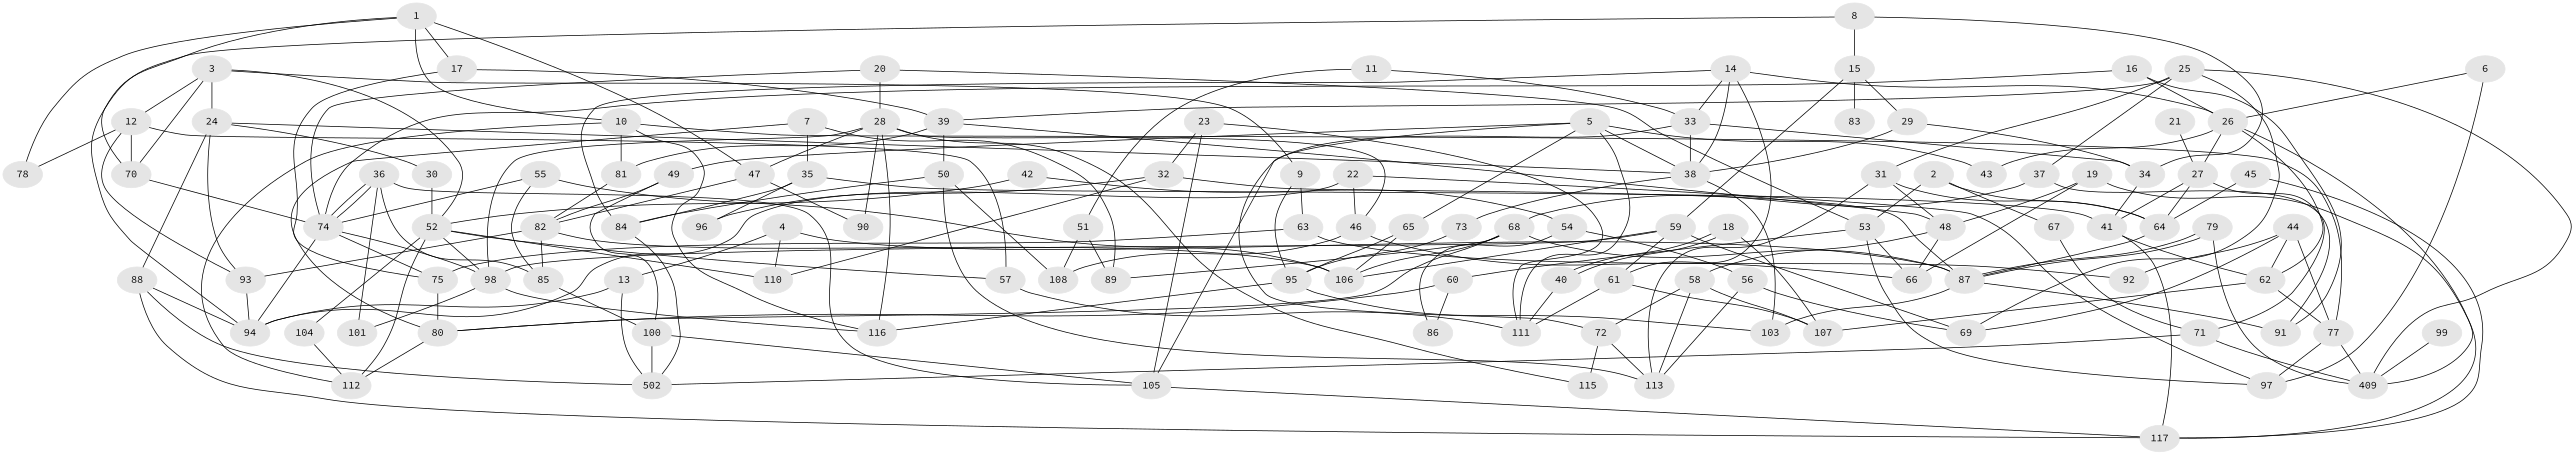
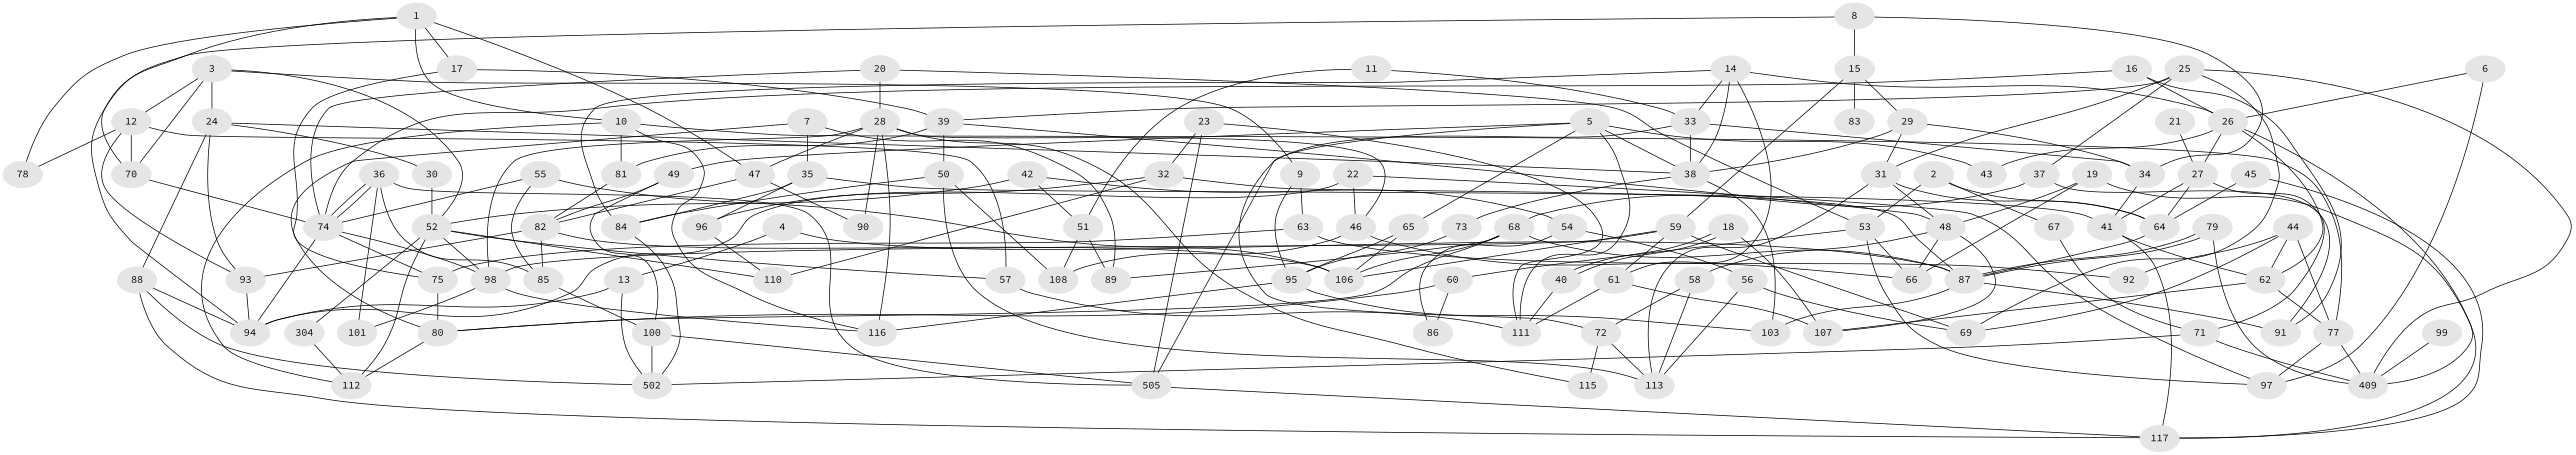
  graph {
    fontname="Source Code Pro"
    node [color=gray90 fontname="Source Code Pro" style=filled]
    edge [fontname="Source Code Pro"]
    1
    10
    17
    70
    78
    47
    77
    81
    112
    116
    39
    75
    28
    98
    46
    90
    115
    74
    2
    53
    64
    67
    97
    66
    60
    87
    71
    3
    9
    12
    24
    52
    63
    95
    57
    93
    38
    30
    88
    110
-   104
+   104 [label=304]
    4
    13
    94
    n45 [label=502]
    91
    103
    5
    43
    49
    65
    72
    111
    73
    82
    100
    106
    113
    6
    26
    27
    n62 [label=409]
    62
    7
    35
    89
    80
    84
    41
    96
    8
    15
    34
    29
    59
    83
    92
    101
    11
    33
    51
-   105
+   105 [label=505]
    37
    68
    108
    14
    61
    107
    31
    69
    16
    48
    50
    18
    40
    19
    117
    58
    20
    21
    22
    23
    32
    25
    36
    85
    42
    54
    56
    86
    44
    45
    55
    79
    99
    1 -- 10
    1 -- 17
    1 -- 70
    1 -- 78
    1 -- 47
    10 -- 77
    10 -- 81
    10 -- 112
    10 -- 116
    17 -- 39
    17 -- 75
    70 -- 74
    47 -- 90
    47 -- 82
    77 -- 97
    77 -- n62
    81 -- 82
    39 -- 81
    39 -- 48
    39 -- 50
    75 -- 80
    28 -- 47
    28 -- 116
    28 -- 98
    28 -- 46
    28 -- 90
    28 -- 115
    98 -- 116
    98 -- 101
    46 -- 66
    46 -- 108
    74 -- 75
    74 -- 98
    74 -- 94
    2 -- 53
    2 -- 64
    2 -- 67
    53 -- 97
    53 -- 66
    53 -- 60
    64 -- 87
    67 -- 71
    60 -- 80
    60 -- 86
    87 -- 91
    87 -- 103
    71 -- n45
    71 -- n62
    3 -- 70
    3 -- 9
    3 -- 12
    3 -- 24
    3 -- 52
    9 -- 63
    9 -- 95
    12 -- 70
    12 -- 78
    12 -- 57
    12 -- 93
    24 -- 93
    24 -- 38
    24 -- 30
    24 -- 88
    52 -- 112
    52 -- 98
    52 -- 57
    52 -- 110
    52 -- 104
    63 -- 75
    63 -- 92
    95 -- 116
    95 -- 103
    57 -- 111
    93 -- 94
    38 -- 103
    38 -- 73
    30 -- 52
    88 -- 94
    88 -- n45
    88 -- 117
    104 -- 112
    4 -- 87
-   4 -- 110
+   96 -- 110
    4 -- 13
    13 -- 94
    13 -- n45
    5 -- 38
    5 -- 43
    5 -- 49
    5 -- 65
    5 -- 72
    5 -- 111
    49 -- 82
    49 -- 100
    65 -- 95
    65 -- 106
    72 -- 115
    72 -- 113
    73 -- 95
    82 -- 93
    82 -- 106
    82 -- 85
    100 -- n45
    100 -- 105
    6 -- 97
    6 -- 26
    26 -- 43
    26 -- 27
    26 -- n62
    26 -- 62
    27 -- 64
    27 -- 71
    27 -- 41
    62 -- 77
    62 -- 107
    7 -- 35
    7 -- 89
    7 -- 80
    35 -- 84
    35 -- 41
    35 -- 96
    80 -- 112
    84 -- n45
    41 -- 62
    41 -- 117
    8 -- 94
    8 -- 15
    8 -- 34
    15 -- 29
    15 -- 59
    15 -- 83
    34 -- 41
    29 -- 38
    29 -- 34
+   29 -- 31
    59 -- 98
    59 -- 106
    59 -- 61
    59 -- 69
    11 -- 33
    11 -- 51
    33 -- 38
    33 -- 34
    33 -- 105
    51 -- 89
    51 -- 108
    105 -- 117
    37 -- 91
    37 -- 68
    68 -- 87
    68 -- 106
    68 -- 89
    68 -- 80
    14 -- 38
    14 -- 26
    14 -- 84
    14 -- 33
    14 -- 61
    61 -- 111
    61 -- 107
    31 -- 64
    31 -- 113
    31 -- 48
    16 -- 74
    16 -- 91
    16 -- 26
    48 -- 66
-   58 -- 107
+   48 -- 107
    48 -- 58
    50 -- 113
    50 -- 84
    50 -- 108
    18 -- 107
    18 -- 40
    18 -- 40
    40 -- 111
    19 -- 66
    19 -- 48
    19 -- 117
    58 -- 72
    58 -- 113
    20 -- 28
    20 -- 74
    20 -- 53
    21 -- 27
    22 -- 46
    22 -- 97
    22 -- 94
    23 -- 111
    23 -- 105
    23 -- 32
    32 -- 87
    32 -- 110
    32 -- 96
    25 -- 39
    25 -- n62
    25 -- 37
    25 -- 31
    25 -- 69
    36 -- 74
    36 -- 74
    36 -- 101
    36 -- 105
    36 -- 85
    85 -- 100
    42 -- 52
+   42 -- 51
    42 -- 54
    54 -- 56
    54 -- 86
    56 -- 113
    56 -- 69
    44 -- 77
    44 -- 62
    44 -- 92
    44 -- 69
    45 -- 64
    45 -- 117
    55 -- 74
    55 -- 106
    55 -- 85
    79 -- 87
    79 -- 87
    79 -- n62
    99 -- n62
  }
